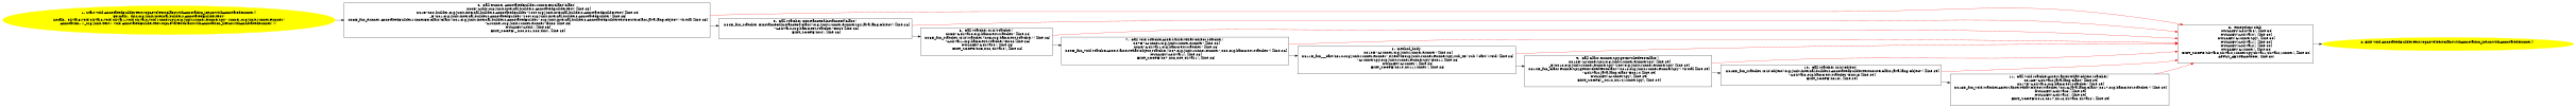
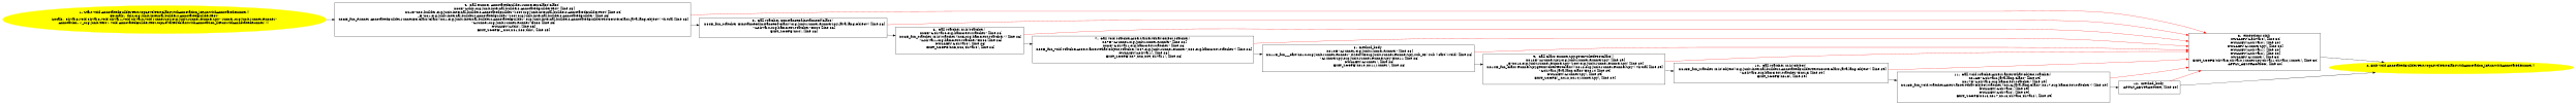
  digraph {
    rankdir=LR
    node [shape=box]
    n1 [color=yellow label="1: Start void AnnotatedBuilderTest.topLevelTestClassWithAnnotation_isRunWithAnnotatedRunner()\nFormals:  this:org.junit.internal.builders.AnnotatedBuilderTest*\nLocals:  $irvar3:void $irvar2:void $irvar1:void $irvar0:void runnerSpy:org.junit.runner.RunnerSpy* runner:org.junit.runner.Runner*\nAnnotation: <_org.junit.Test> void AnnotatedBuilderTest.topLevelTestClassWithAnnotation_isRunWithAnnotatedRunner()() \n  " style=filled shape=""]
    n2 [label="4:  Call Runner AnnotatedBuilder.runnerForClass(Class) \n   n$0=*&this:org.junit.internal.builders.AnnotatedBuilderTest* [line 25]\n  n$1=*n$0.builder:org.junit.internal.builders.AnnotatedBuilder*(root org.junit.internal.builders.AnnotatedBuilderTest) [line 25]\n  _=*n$1:org.junit.internal.builders.AnnotatedBuilder*(root org.junit.internal.builders.AnnotatedBuilder) [line 25]\n  n$3=_fun_Runner AnnotatedBuilder.runnerForClass(Class)(n$1:org.junit.internal.builders.AnnotatedBuilder*,org.junit.internal.builders.AnnotatedBuilderTest$OuterClass:java.lang.Object*) virtual [line 25]\n  *&runner:org.junit.runner.Runner*=n$3 [line 25]\n  NULLIFY(&this); [line 25]\n  EXIT_SCOPE(_,n$0,n$1,n$3,this); [line 25]\n "]
    n3 [label="3:  exceptions sink \n   NULLIFY(&$irvar3); [line 30]\n  NULLIFY(&$irvar0); [line 30]\n  NULLIFY(&runnerSpy); [line 30]\n  NULLIFY(&$irvar1); [line 30]\n  NULLIFY(&$irvar2); [line 30]\n  NULLIFY(&runner); [line 30]\n  EXIT_SCOPE($irvar3,$irvar0,runnerSpy,$irvar1,$irvar2,runner); [line 30]\n  APPLY_ABSTRACTION; [line 30]\n "]
    n4 [label="5:  Call Matcher IsInstanceOf.instanceOf(Class) \n   n$4=_fun_Matcher IsInstanceOf.instanceOf(Class)(org.junit.runner.RunnerSpy:java.lang.Object*) [line 26]\n  *&$irvar0:org.hamcrest.Matcher*=n$4 [line 26]\n  EXIT_SCOPE(n$4); [line 26]\n "]
    n5 [color=yellow label="2: Exit void AnnotatedBuilderTest.topLevelTestClassWithAnnotation_isRunWithAnnotatedRunner() \n  " style=filled shape=""]
    n6 [label="6:  Call Matcher Is.is(Matcher) \n   n$5=*&$irvar0:org.hamcrest.Matcher* [line 26]\n  n$6=_fun_Matcher Is.is(Matcher)(n$5:org.hamcrest.Matcher*) [line 26]\n  *&$irvar1:org.hamcrest.Matcher*=n$6 [line 26]\n  NULLIFY(&$irvar0); [line 26]\n  EXIT_SCOPE(n$5,n$6,$irvar0); [line 26]\n "]
    n7 [label="7:  Call void MatcherAssert.assertThat(Object,Matcher) \n   n$7=*&runner:org.junit.runner.Runner* [line 26]\n  n$8=*&$irvar1:org.hamcrest.Matcher* [line 26]\n  n$9=_fun_void MatcherAssert.assertThat(Object,Matcher)(n$7:org.junit.runner.Runner*,n$8:org.hamcrest.Matcher*) [line 26]\n  NULLIFY(&$irvar1); [line 26]\n  EXIT_SCOPE(n$7,n$8,n$9,$irvar1); [line 26]\n "]
    n8 [label="8:  method_body \n   n$10=*&runner:org.junit.runner.Runner* [line 28]\n  n$11=_fun___cast(n$10:org.junit.runner.Runner*,sizeof(t=org.junit.runner.RunnerSpy;sub_t=( sub )(cast)):void) [line 28]\n  *&runnerSpy:org.junit.runner.RunnerSpy*=n$11 [line 28]\n  NULLIFY(&runner); [line 28]\n  EXIT_SCOPE(n$10,n$11,runner); [line 28]\n "]
    n9 [label="9:  Call Class RunnerSpy.getInvokedTestClass() \n   n$12=*&runnerSpy:org.junit.runner.RunnerSpy* [line 29]\n  _=*n$12:org.junit.runner.RunnerSpy*(root org.junit.runner.RunnerSpy) [line 29]\n  n$14=_fun_Class RunnerSpy.getInvokedTestClass()(n$12:org.junit.runner.RunnerSpy*) virtual [line 29]\n  *&$irvar2:java.lang.Class*=n$14 [line 29]\n  NULLIFY(&runnerSpy); [line 29]\n  EXIT_SCOPE(_,n$12,n$14,runnerSpy); [line 29]\n "]
    n10 [label="10:  Call Matcher Is.is(Object) \n   n$15=_fun_Matcher Is.is(Object)(org.junit.internal.builders.AnnotatedBuilderTest$OuterClass:java.lang.Object*) [line 29]\n  *&$irvar3:org.hamcrest.Matcher*=n$15 [line 29]\n  EXIT_SCOPE(n$15); [line 29]\n "]
    n11 [label="11:  Call void MatcherAssert.assertThat(Object,Matcher) \n   n$16=*&$irvar2:java.lang.Class* [line 29]\n  n$17=*&$irvar3:org.hamcrest.Matcher* [line 29]\n  n$18=_fun_void MatcherAssert.assertThat(Object,Matcher)(n$16:java.lang.Class*,n$17:org.hamcrest.Matcher*) [line 29]\n  NULLIFY(&$irvar3); [line 29]\n  NULLIFY(&$irvar2); [line 29]\n  EXIT_SCOPE(n$16,n$17,n$18,$irvar3,$irvar2); [line 29]\n "]
+   n12 [label="12:  method_body \n   APPLY_ABSTRACTION; [line 30]\n "]
    n1 -> n2
    n2 -> n3 [color=red]
    n2 -> n4
    n3 -> n5
    n4 -> n3 [color=red]
    n4 -> n6
    n6 -> n3 [color=red]
    n6 -> n7
    n7 -> n3 [color=red]
    n7 -> n8
    n8 -> n3 [color=red]
    n8 -> n9
    n9 -> n3 [color=red]
    n9 -> n10
    n10 -> n3 [color=red]
    n10 -> n11
    n11 -> n3 [color=red]
+   n11 -> n12
+   n12 -> n3 [color=red]
+   n12 -> n5
  }
